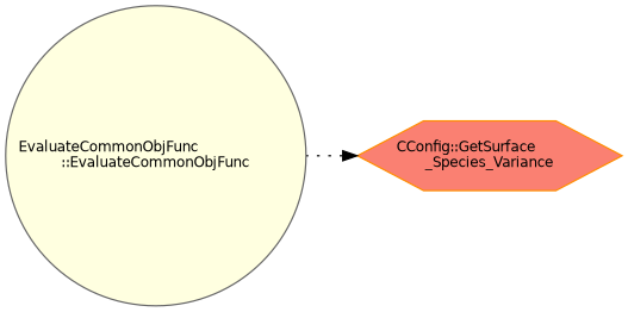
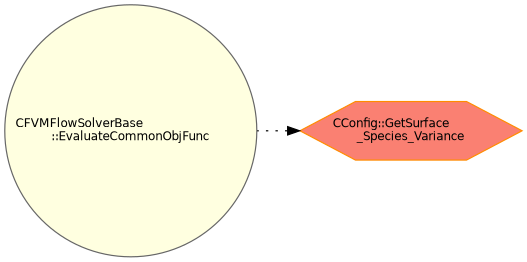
  digraph {
    rankdir=RL
    node [fontname=Helvetica fontsize=10 style=filled]
    n1 [color=darkorange fillcolor=salmon fontcolor=black height=0.2 label="CConfig::GetSurface\l_Species_Variance" shape=hexagon width=0.4]
-   n2 [color=gray40 fillcolor=lightyellow height=0.2 label="EvaluateCommonObjFunc\l::EvaluateCommonObjFunc" shape=circle width=0.4]
+   n2 [color=gray40 fillcolor=lightyellow height=0.2 label="CFVMFlowSolverBase\l::EvaluateCommonObjFunc" shape=circle width=0.4]
    n1 -> n2 [color=black dir=back fontname=Helvetica fontsize=10 labelfontname=Helvetica labelfontsize=10 style=dotted]
  }
